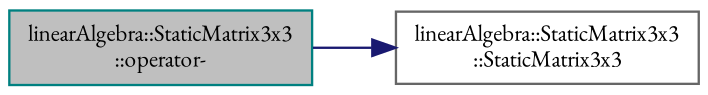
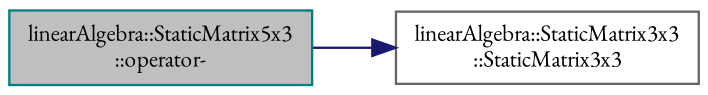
  digraph {
    rankdir=LR
    fontname="EB Garamond"
    node [fontname="EB Garamond" fontsize=10 shape=record style=filled]
-   n1 [color=teal fillcolor=grey75 fontcolor=black height=0.2 label="linearAlgebra::StaticMatrix3x3\l::operator-" width=0.4]
+   n1 [color=teal fillcolor=grey75 fontcolor=black height=0.2 label="linearAlgebra::StaticMatrix5x3\l::operator-" width=0.4]
    n2 [color=gray40 fillcolor=white height=0.2 label="linearAlgebra::StaticMatrix3x3\l::StaticMatrix3x3" width=0.4]
    n1 -> n2 [color=midnightblue fontname="EB Garamond" fontsize=10 labelfontname=Helvetica labelfontsize=10 style=solid arrowhead=normal]
  }
